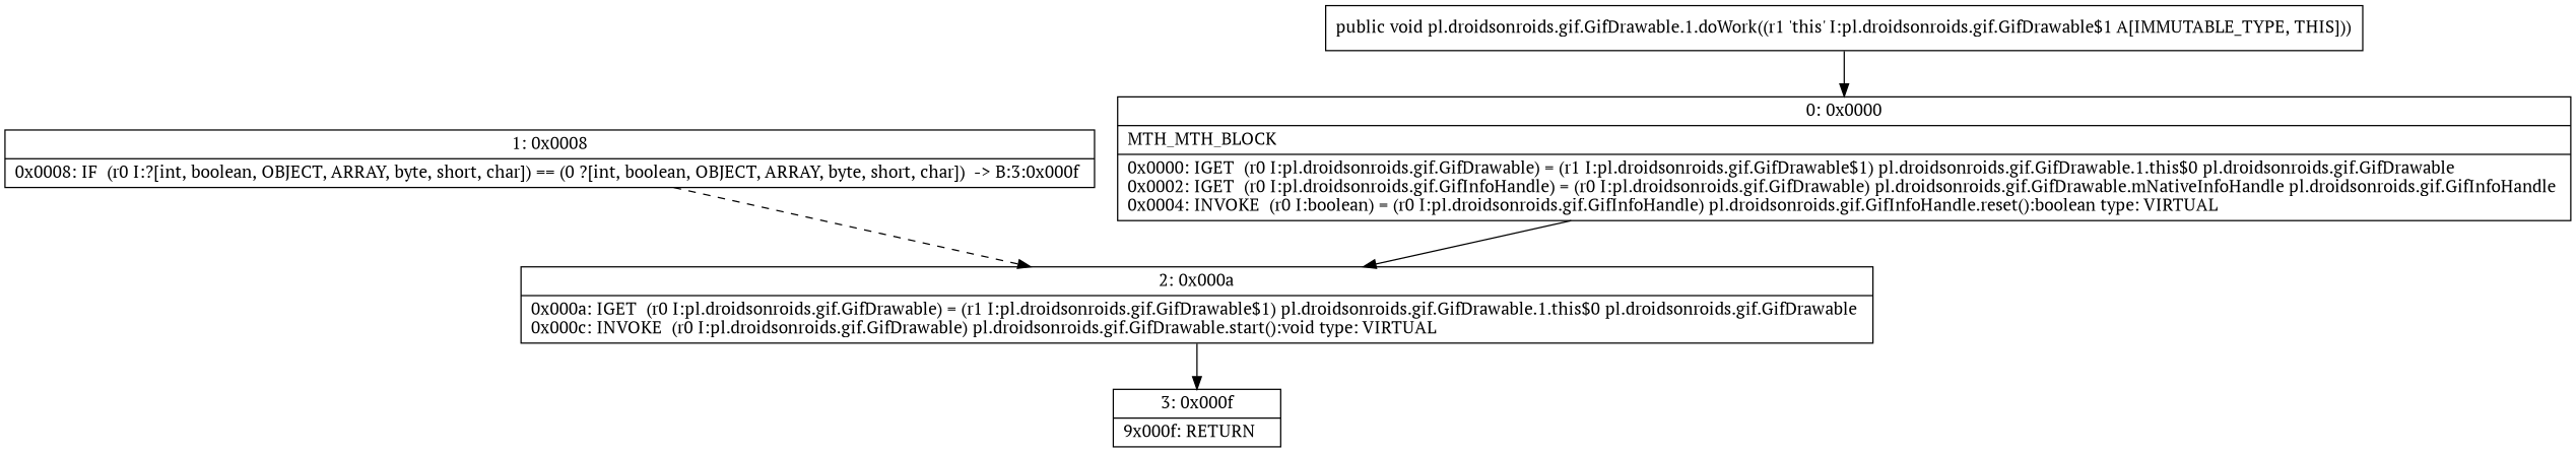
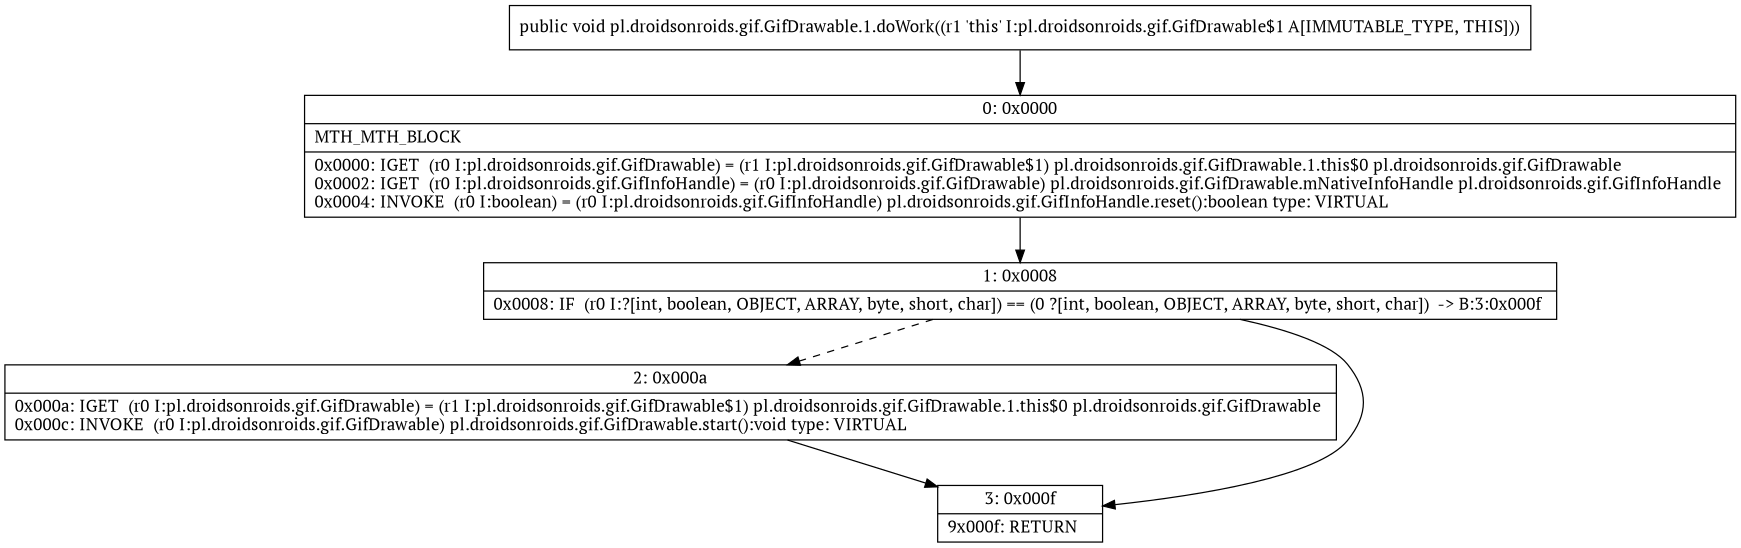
  digraph {
    fontname="PT Serif"
    node [fontname="PT Serif" shape=record]
    edge [fontname="PT Serif"]
    n1 [label="{0\:\ 0x0000|MTH_MTH_BLOCK\l|0x0000: IGET  (r0 I:pl.droidsonroids.gif.GifDrawable) = (r1 I:pl.droidsonroids.gif.GifDrawable$1) pl.droidsonroids.gif.GifDrawable.1.this$0 pl.droidsonroids.gif.GifDrawable \l0x0002: IGET  (r0 I:pl.droidsonroids.gif.GifInfoHandle) = (r0 I:pl.droidsonroids.gif.GifDrawable) pl.droidsonroids.gif.GifDrawable.mNativeInfoHandle pl.droidsonroids.gif.GifInfoHandle \l0x0004: INVOKE  (r0 I:boolean) = (r0 I:pl.droidsonroids.gif.GifInfoHandle) pl.droidsonroids.gif.GifInfoHandle.reset():boolean type: VIRTUAL \l}"]
    n2 [label="{1\:\ 0x0008|0x0008: IF  (r0 I:?[int, boolean, OBJECT, ARRAY, byte, short, char]) == (0 ?[int, boolean, OBJECT, ARRAY, byte, short, char])  \-\> B:3:0x000f \l}"]
    n3 [label="{2\:\ 0x000a|0x000a: IGET  (r0 I:pl.droidsonroids.gif.GifDrawable) = (r1 I:pl.droidsonroids.gif.GifDrawable$1) pl.droidsonroids.gif.GifDrawable.1.this$0 pl.droidsonroids.gif.GifDrawable \l0x000c: INVOKE  (r0 I:pl.droidsonroids.gif.GifDrawable) pl.droidsonroids.gif.GifDrawable.start():void type: VIRTUAL \l}"]
    n4 [label="{3\:\ 0x000f|9x000f: RETURN   \l}"]
    n5 [label="{public void pl.droidsonroids.gif.GifDrawable.1.doWork((r1 'this' I:pl.droidsonroids.gif.GifDrawable$1 A[IMMUTABLE_TYPE, THIS])) }"]
-   n1 -> n3
+   n1 -> n2
    n2 -> n3 [style=dashed]
+   n2 -> n4
    n3 -> n4
    n5 -> n1
  }
